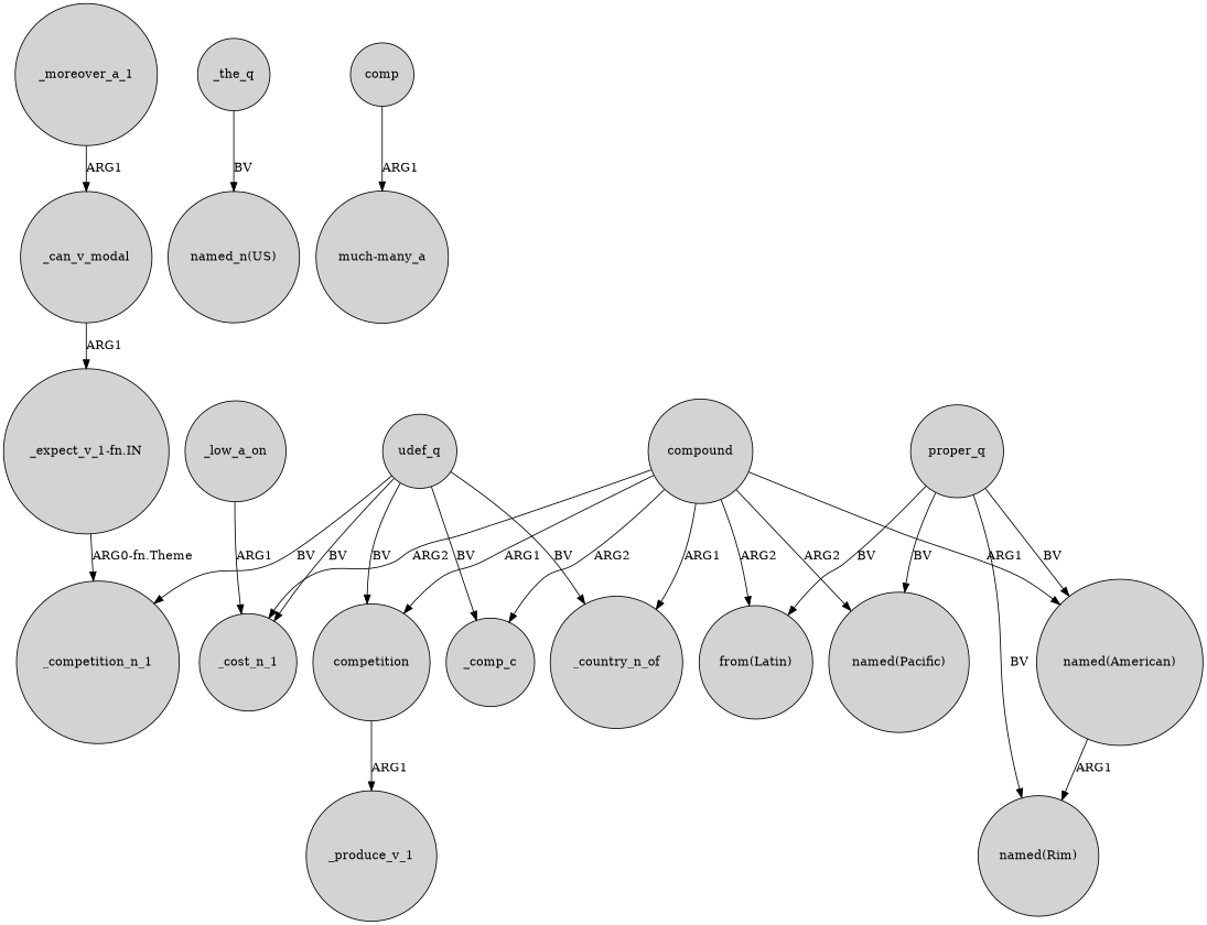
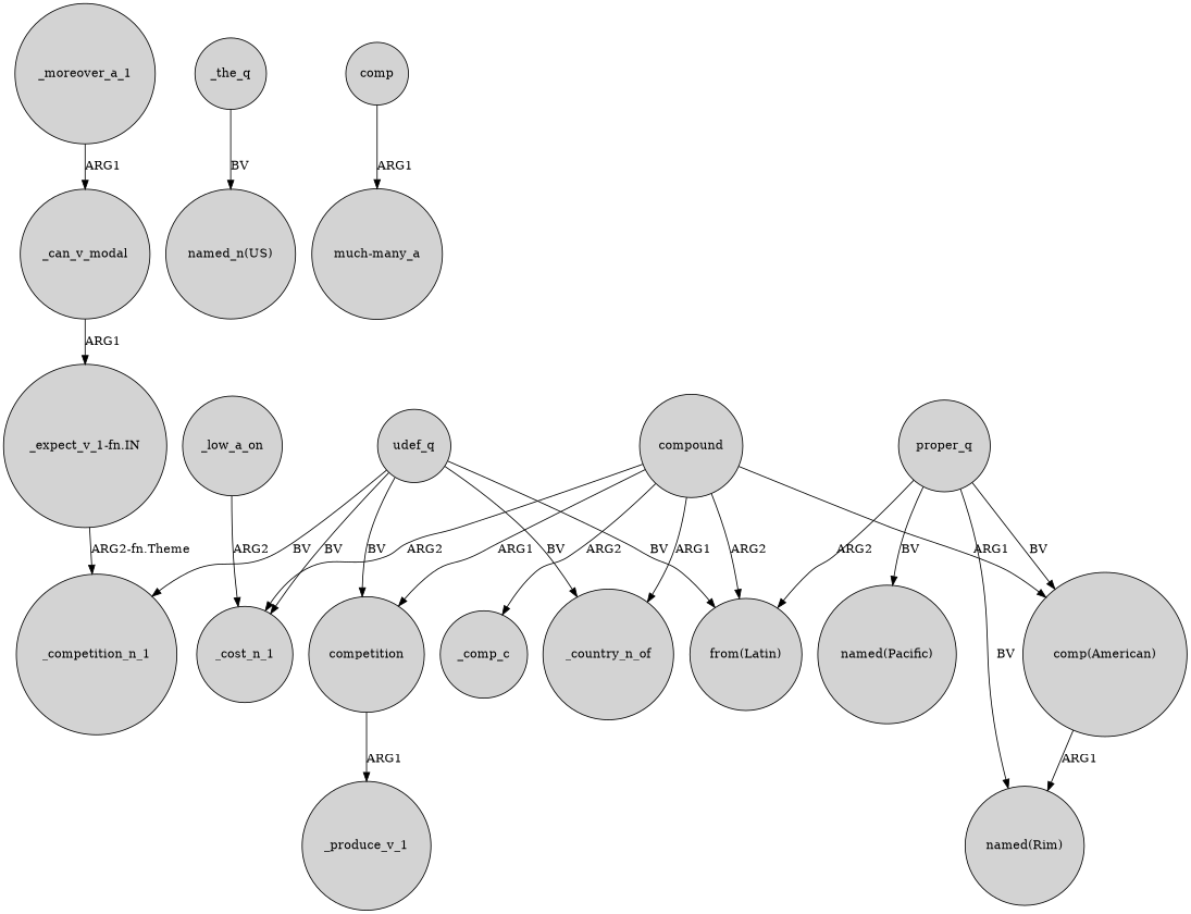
  digraph {
    node [shape=circle style=filled]
    udef_q
    _competition_n_1
    _country_n_of
    _cost_n_1
    n5 [label=_comp_c]
    n6 [label=competition]
    _produce_v_1
    proper_q
-   "named(American)"
+   "named(American)" [label="comp(American)"]
    "named(Pacific)"
    "named(Rim)"
    n12 [label="from(Latin)"]
    compound
    "_expect_v_1-fn.IN"
    _the_q
    "named_n(US)"
    comp
    "much-many_a"
    _moreover_a_1
    _can_v_modal
    _low_a_on
    udef_q -> _competition_n_1 [label=BV]
    udef_q -> _country_n_of [label=BV]
    udef_q -> _cost_n_1 [label=BV]
-   udef_q -> n5 [label=BV]
+   udef_q -> n12 [label=BV]
    udef_q -> n6 [label=BV]
    n6 -> _produce_v_1 [label=ARG1]
    proper_q -> "named(American)" [label=BV]
    proper_q -> "named(Pacific)" [label=BV]
    proper_q -> "named(Rim)" [label=BV]
-   proper_q -> n12 [label=BV]
+   proper_q -> n12 [label=ARG2]
    "named(American)" -> "named(Rim)" [label=ARG1]
    compound -> _country_n_of [label=ARG1]
    compound -> _cost_n_1 [label=ARG2]
    compound -> n5 [label=ARG2]
    compound -> n6 [label=ARG1]
    compound -> "named(American)" [label=ARG1]
-   compound -> "named(Pacific)" [label=ARG2]
    compound -> n12 [label=ARG2]
-   "_expect_v_1-fn.IN" -> _competition_n_1 [label="ARG0-fn.Theme"]
+   "_expect_v_1-fn.IN" -> _competition_n_1 [label="ARG2-fn.Theme"]
    _the_q -> "named_n(US)" [label=BV]
    comp -> "much-many_a" [label=ARG1]
    _moreover_a_1 -> _can_v_modal [label=ARG1]
    _can_v_modal -> "_expect_v_1-fn.IN" [label=ARG1]
-   _low_a_on -> _cost_n_1 [label=ARG1]
+   _low_a_on -> _cost_n_1 [label=ARG2]
  }
